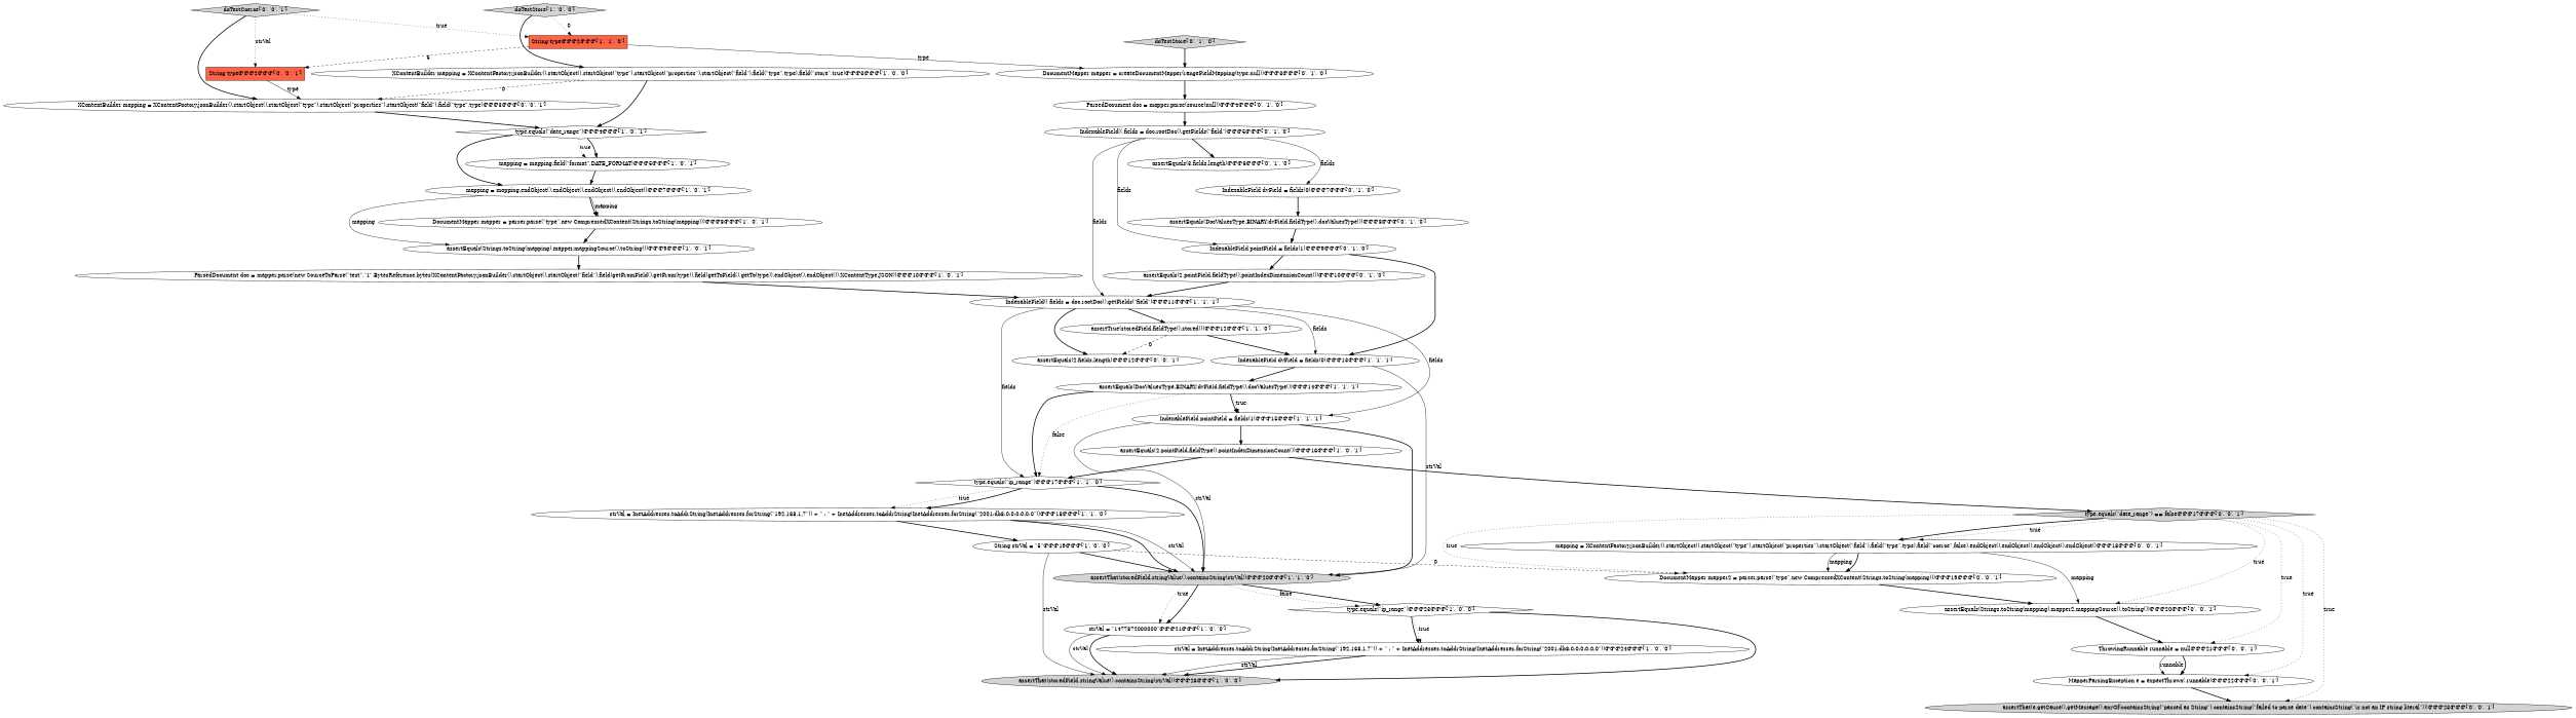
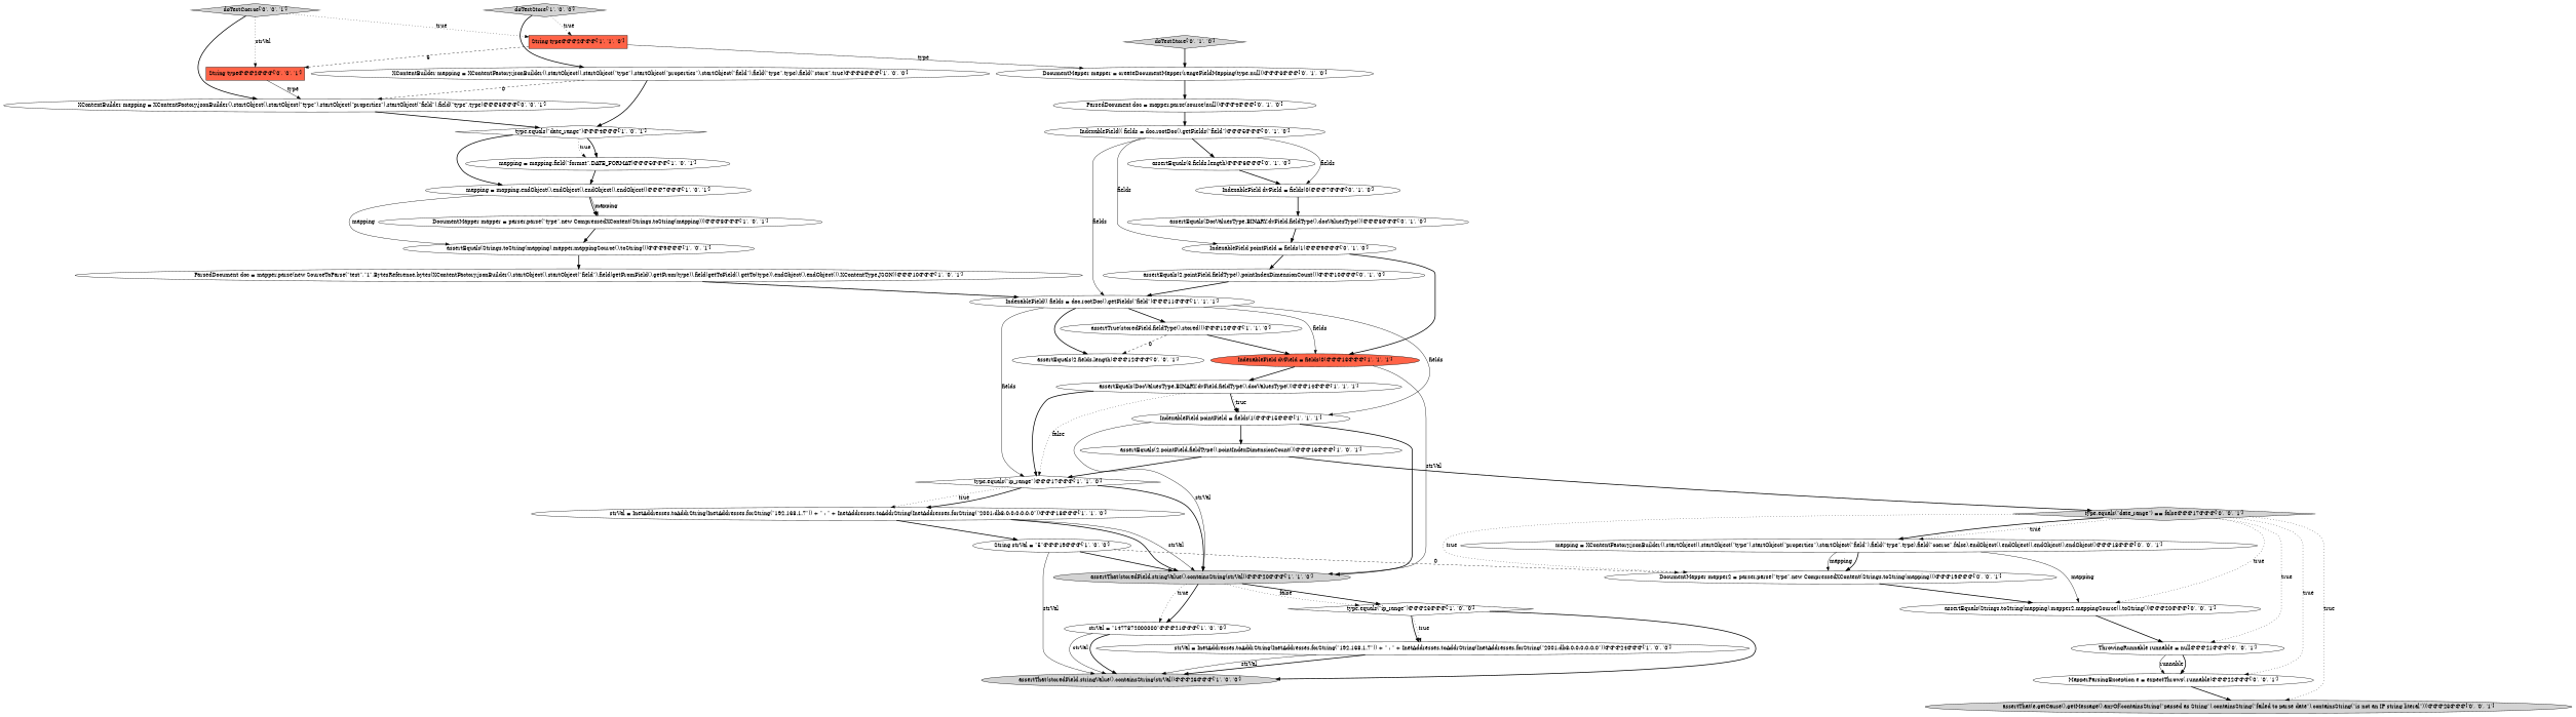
  digraph {
    node [fillcolor=white shape=ellipse style=filled]
    edge [style=bold]
    n1 [label="mapping = mapping.field(\"format\",DATE_FORMAT)@@@5@@@['1', '0', '1']"]
    n2 [label="mapping = mapping.endObject().endObject().endObject().endObject()@@@7@@@['1', '0', '1']"]
    n3 [label="assertEquals(Strings.toString(mapping),mapper.mappingSource().toString())@@@9@@@['1', '0', '1']"]
    n4 [label="DocumentMapper mapper = parser.parse(\"type\",new CompressedXContent(Strings.toString(mapping)))@@@8@@@['1', '0', '1']"]
    n5 [label="IndexableField pointField = fields(1(@@@15@@@['1', '1', '1']"]
    n6 [label="assertEquals(2,pointField.fieldType().pointIndexDimensionCount())@@@16@@@['1', '0', '1']"]
    n7 [fillcolor=lightgray label="assertThat(storedField.stringValue(),containsString(strVal))@@@20@@@['1', '1', '0']"]
    n8 [label="type.equals(\"ip_range\")@@@17@@@['1', '1', '0']" shape=diamond]
    n9 [fillcolor=lightgray label="type.equals(\"date_range\") == false@@@17@@@['0', '0', '1']" shape=diamond]
    n10 [label="type.equals(\"ip_range\")@@@23@@@['1', '0', '0']" shape=diamond]
    n11 [label="strVal = \"1477872000000\"@@@21@@@['1', '0', '0']"]
    n12 [label="assertEquals(DocValuesType.BINARY,dvField.fieldType().docValuesType())@@@8@@@['0', '1', '0']"]
    n13 [label="IndexableField pointField = fields(1(@@@9@@@['0', '1', '0']"]
-   n14 [label="IndexableField dvField = fields(0(@@@13@@@['1', '1', '1']"]
+   n14 [fillcolor=tomato label="IndexableField dvField = fields(0(@@@13@@@['1', '1', '1']"]
    n15 [label="assertEquals(2,pointField.fieldType().pointIndexDimensionCount())@@@10@@@['0', '1', '0']"]
    n16 [fillcolor=tomato label="String type@@@2@@@['0', '0', '1']" shape=box]
    n17 [label="XContentBuilder mapping = XContentFactory.jsonBuilder().startObject().startObject(\"type\").startObject(\"properties\").startObject(\"field\").field(\"type\",type)@@@3@@@['0', '0', '1']"]
    n18 [label="type.equals(\"date_range\")@@@4@@@['1', '0', '1']" shape=diamond]
    n19 [label="ParsedDocument doc = mapper.parse(new SourceToParse(\"test\",\"1\",BytesReference.bytes(XContentFactory.jsonBuilder().startObject().startObject(\"field\").field(getFromField(),getFrom(type)).field(getToField(),getTo(type)).endObject().endObject()),XContentType.JSON))@@@10@@@['1', '0', '1']"]
    n20 [label="IndexableField(( fields = doc.rootDoc().getFields(\"field\")@@@11@@@['1', '1', '1']"]
    n21 [label="assertEquals(3,fields.length)@@@6@@@['0', '1', '0']"]
    n22 [label="IndexableField dvField = fields(0(@@@7@@@['0', '1', '0']"]
    n23 [label="assertEquals(DocValuesType.BINARY,dvField.fieldType().docValuesType())@@@14@@@['1', '1', '1']"]
    n24 [label="strVal = InetAddresses.toAddrString(InetAddresses.forString(\"192.168.1.7\")) + \" : \" + InetAddresses.toAddrString(InetAddresses.forString(\"2001:db8:0:0:0:0:0:0\"))@@@18@@@['1', '1', '0']"]
    n25 [label="DocumentMapper mapper = createDocumentMapper(rangeFieldMapping(type,null))@@@3@@@['0', '1', '0']"]
    n26 [label="ParsedDocument doc = mapper.parse(source(null))@@@4@@@['0', '1', '0']"]
    n27 [label="IndexableField(( fields = doc.rootDoc().getFields(\"field\")@@@5@@@['0', '1', '0']"]
    n28 [label="assertEquals(Strings.toString(mapping),mapper2.mappingSource().toString())@@@20@@@['0', '0', '1']"]
    n29 [label="ThrowingRunnable runnable = null@@@21@@@['0', '0', '1']"]
    n30 [label="MapperParsingException e = expectThrows(,runnable)@@@22@@@['0', '0', '1']"]
    n31 [fillcolor=lightgray label="doTestCoerce['0', '0', '1']" shape=diamond]
    n32 [fillcolor=tomato label="String type@@@2@@@['1', '1', '0']" shape=box]
    n33 [label="XContentBuilder mapping = XContentFactory.jsonBuilder().startObject().startObject(\"type\").startObject(\"properties\").startObject(\"field\").field(\"type\",type).field(\"store\",true)@@@3@@@['1', '0', '0']"]
    n34 [label="String strVal = \"5\"@@@19@@@['1', '0', '0']"]
    n35 [label="DocumentMapper mapper2 = parser.parse(\"type\",new CompressedXContent(Strings.toString(mapping)))@@@19@@@['0', '0', '1']"]
    n36 [fillcolor=lightgray label="assertThat(storedField.stringValue(),containsString(strVal))@@@26@@@['1', '0', '0']"]
    n37 [fillcolor=lightgray label="assertThat(e.getCause().getMessage(),anyOf(containsString(\"passed as String\"),containsString(\"failed to parse date\"),containsString(\"is not an IP string literal\")))@@@23@@@['0', '0', '1']"]
    n38 [label="mapping = XContentFactory.jsonBuilder().startObject().startObject(\"type\").startObject(\"properties\").startObject(\"field\").field(\"type\",type).field(\"coerce\",false).endObject().endObject().endObject().endObject()@@@18@@@['0', '0', '1']"]
    n39 [label="assertEquals(2,fields.length)@@@12@@@['0', '0', '1']"]
    n40 [fillcolor=lightgray label="doTestStore['0', '1', '0']" shape=diamond]
    n41 [label="strVal = InetAddresses.toAddrString(InetAddresses.forString(\"192.168.1.7\")) + \" : \" + InetAddresses.toAddrString(InetAddresses.forString(\"2001:db8:0:0:0:0:0:0\"))@@@24@@@['1', '0', '0']"]
    n42 [label="assertTrue(storedField.fieldType().stored())@@@12@@@['1', '1', '0']"]
    n43 [fillcolor=lightgray label="doTestStore['1', '0', '0']" shape=diamond]
    n1 -> n2
    n2 -> n3 [label=mapping style=solid]
    n2 -> n4
    n2 -> n4 [label=mapping style=solid]
    n3 -> n19
    n4 -> n3
    n5 -> n6
    n5 -> n7
    n5 -> n7 [label=strVal style=solid]
    n6 -> n8
    n6 -> n9
    n7 -> n10
    n7 -> n10 [label=false style=dotted]
    n7 -> n11
    n7 -> n11 [label=true style=dotted]
    n8 -> n7
    n8 -> n24
    n8 -> n24 [label=true style=dotted]
    n9 -> n28 [label=true style=dotted]
    n9 -> n29 [label=true style=dotted]
    n9 -> n30 [label=true style=dotted]
    n9 -> n35 [label=true style=dotted]
    n9 -> n37 [label=true style=dotted]
    n9 -> n38 [label=true style=dotted]
    n9 -> n38
    n10 -> n36
    n10 -> n41
    n10 -> n41 [label=true style=dotted]
    n11 -> n36
    n11 -> n36 [label=strVal style=solid]
    n12 -> n13
    n13 -> n14
    n13 -> n15
    n14 -> n7 [label=strVal style=solid]
    n14 -> n23
    n15 -> n20
    n16 -> n17 [label=type style=solid]
    n17 -> n18
    n18 -> n1
    n18 -> n1 [label=true style=dotted]
    n18 -> n2
    n19 -> n20
    n20 -> n5 [label=fields style=solid]
    n20 -> n8 [label=fields style=solid]
    n20 -> n14 [label=fields style=solid]
    n20 -> n39
    n20 -> n42
+   n21 -> n22
    n22 -> n12
    n23 -> n5 [label=true style=dotted]
    n23 -> n5
    n23 -> n8
    n23 -> n8 [label=false style=dotted]
    n24 -> n7
    n24 -> n7 [label=strVal style=solid]
    n24 -> n34
    n25 -> n26
    n26 -> n27
    n27 -> n13 [label=fields style=solid]
    n27 -> n20 [label=fields style=solid]
    n27 -> n21
    n27 -> n22 [label=fields style=solid]
    n28 -> n29
    n29 -> n30
    n29 -> n30 [label=runnable style=solid]
    n30 -> n37
    n31 -> n16 [label=strVal style=dotted]
    n31 -> n17
    n31 -> n32 [label=true style=dotted]
    n32 -> n16 [label=6 style=dashed]
    n32 -> n25 [label=type style=solid]
    n33 -> n17 [label=0 style=dashed]
    n33 -> n18
    n34 -> n7
    n34 -> n35 [label=0 style=dashed]
    n34 -> n36 [label=strVal style=solid]
    n35 -> n28
    n38 -> n28 [label=mapping style=solid]
    n38 -> n35
    n38 -> n35 [label=mapping style=solid]
    n40 -> n25
    n41 -> n36
    n41 -> n36 [label=strVal style=solid]
    n42 -> n14
    n42 -> n39 [label=0 style=dashed]
-   n43 -> n32 [label=0 style=dotted]
+   n43 -> n32 [label=true style=dotted]
    n43 -> n33
  }
